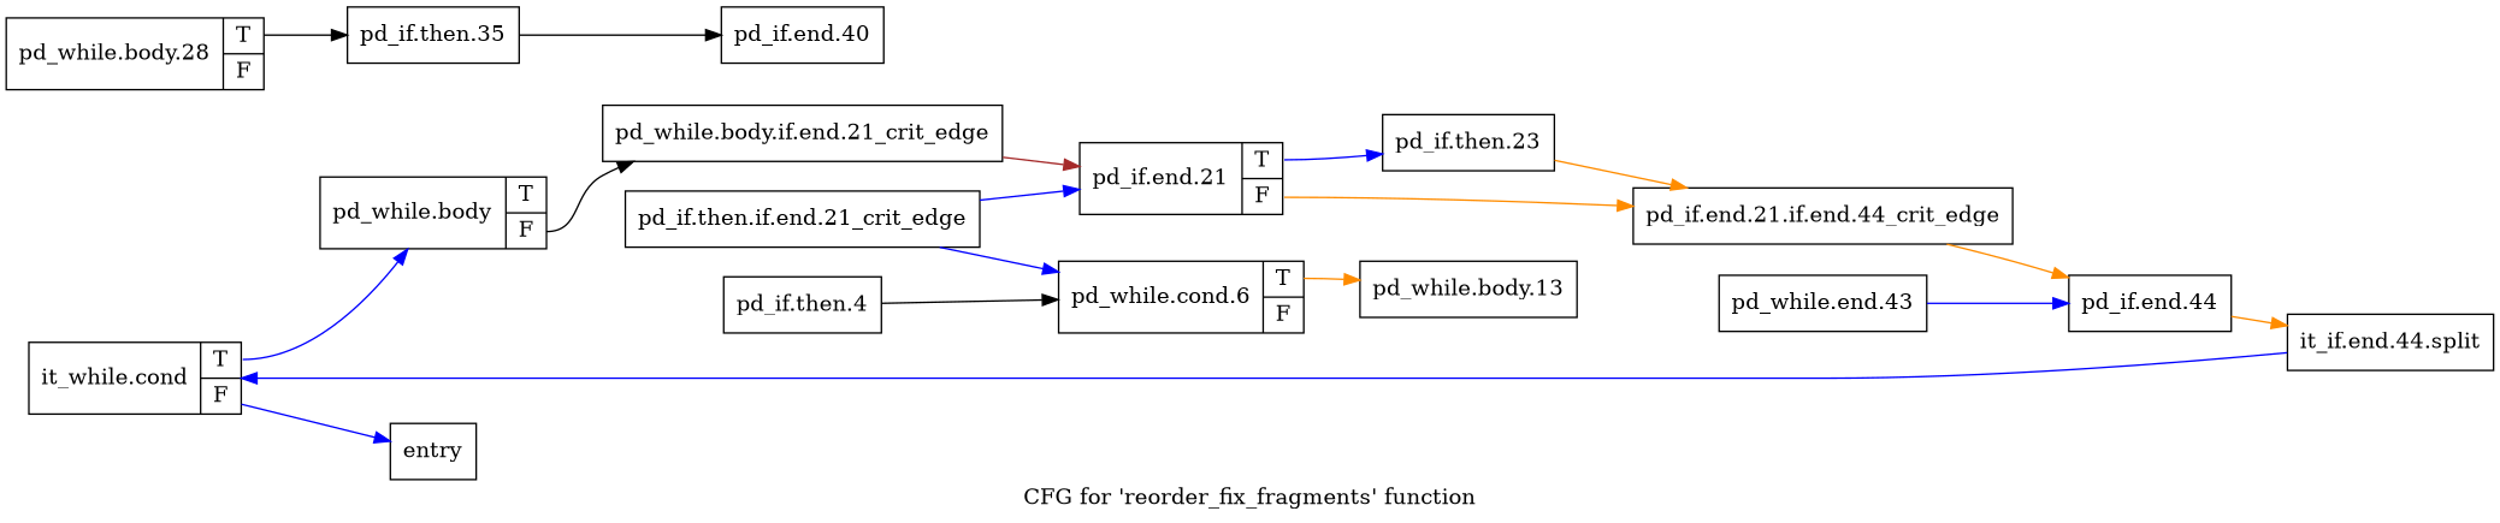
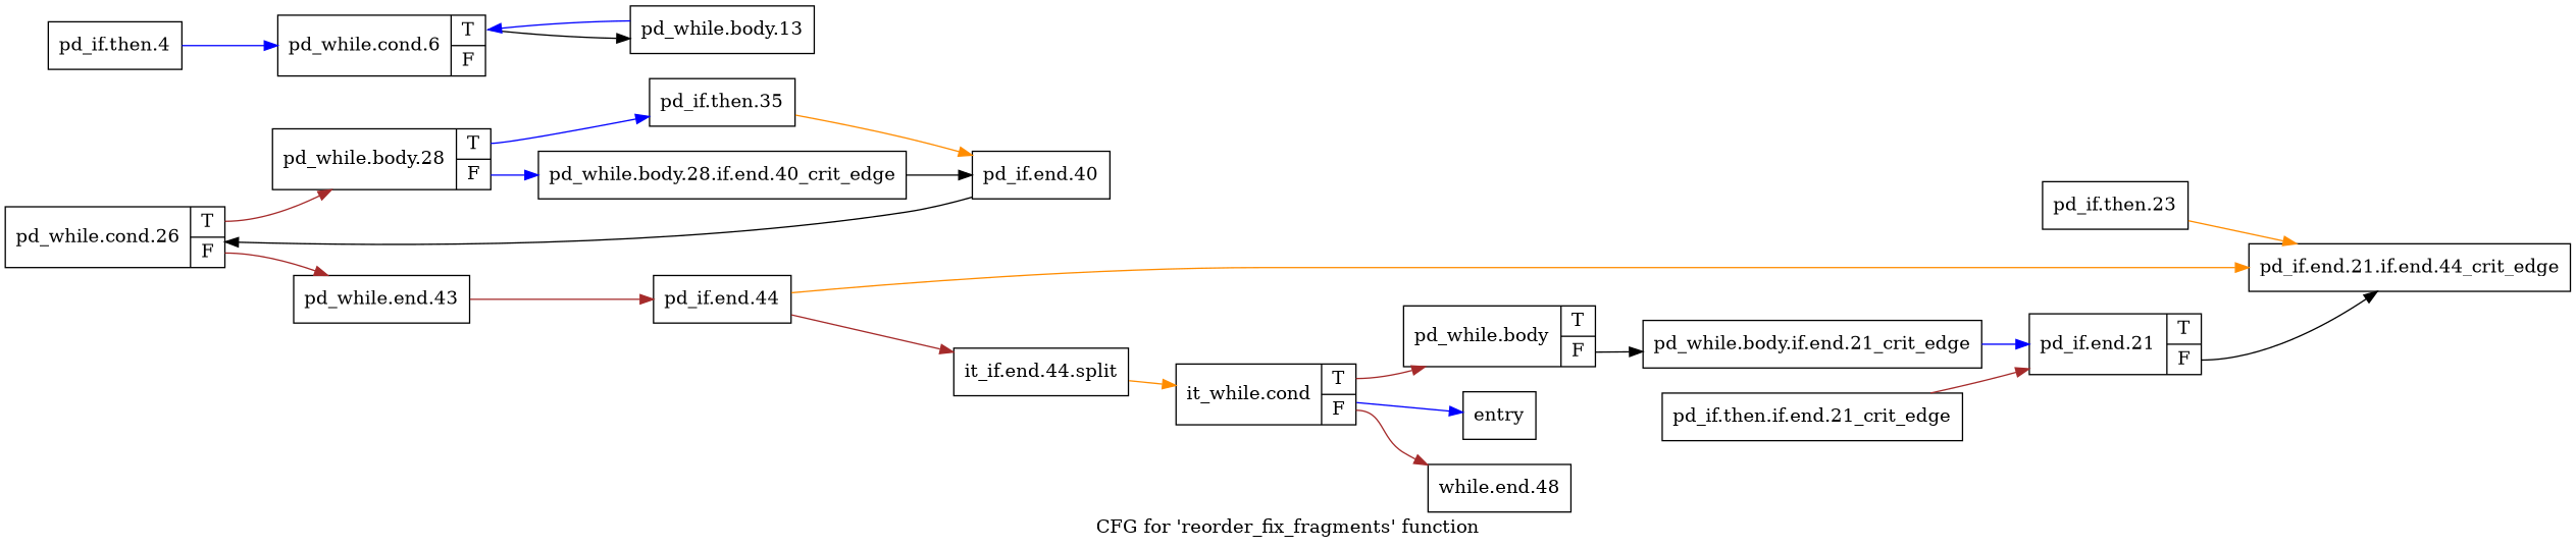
  digraph {
    label="CFG for 'reorder_fix_fragments' function"
    rankdir=LR
    node [shape=record]
    edge [color=black]
    n1 [label="{entry}"]
    n2 [label="{it_while.cond|{<s0>T|<s1>F}}"]
    n3 [label="{pd_while.body|{<s0>T|<s1>F}}"]
+   n4 [label="{while.end.48}"]
    n5 [label="{pd_while.body.if.end.21_crit_edge}"]
    n6 [label="{pd_if.end.21|{<s0>T|<s1>F}}"]
    n7 [label="{pd_if.then.if.end.21_crit_edge}"]
    n8 [label="{pd_if.then.4}"]
    n9 [label="{pd_while.cond.6|{<s0>T|<s1>F}}"]
    n10 [label="{pd_if.then.23}"]
    n11 [label="{pd_if.end.21.if.end.44_crit_edge}"]
    n12 [label="{pd_if.end.44}"]
    n13 [label="{pd_while.body.13}"]
+   n14 [label="{pd_while.cond.26|{<s0>T|<s1>F}}"]
    n15 [label="{pd_while.body.28|{<s0>T|<s1>F}}"]
    n16 [label="{pd_while.end.43}"]
    n17 [label="{it_if.end.44.split}"]
    n18 [label="{pd_if.then.35}"]
+   n19 [label="{pd_while.body.28.if.end.40_crit_edge}"]
    n20 [label="{pd_if.end.40}"]
    n2 -> n1 [color=blue]
-   n2 -> n3 [color=blue tailport=s0]
+   n2 -> n3 [color=brown tailport=s0]
+   n2 -> n4 [color=brown tailport=s1]
    n3 -> n5 [tailport=s1]
-   n5 -> n6 [color=brown]
-   n6 -> n10 [color=blue tailport=s0]
-   n6 -> n11 [color=darkorange tailport=s1]
-   n7 -> n6 [color=blue]
-   n8 -> n9
-   n9 -> n13 [color=darkorange tailport=s0]
+   n5 -> n6 [color=blue]
+   n6 -> n11 [tailport=s1]
+   n7 -> n6 [color=brown]
+   n8 -> n9 [color=blue]
+   n9 -> n13 [tailport=s0]
    n10 -> n11 [color=darkorange]
-   n11 -> n12 [color=darkorange]
-   n12 -> n17 [color=darkorange]
-   n7 -> n9 [color=blue]
-   n15 -> n18 [tailport=s0]
-   n16 -> n12 [color=blue]
-   n17 -> n2 [color=blue]
-   n18 -> n20
+   n12 -> n11 [color=darkorange]
+   n12 -> n17 [color=brown]
+   n13 -> n9 [color=blue]
+   n14 -> n15 [color=brown tailport=s0]
+   n14 -> n16 [color=brown tailport=s1]
+   n15 -> n18 [color=blue tailport=s0]
+   n15 -> n19 [color=blue tailport=s1]
+   n16 -> n12 [color=brown]
+   n17 -> n2 [color=darkorange]
+   n18 -> n20 [color=darkorange]
+   n19 -> n20
+   n20 -> n14
  }
